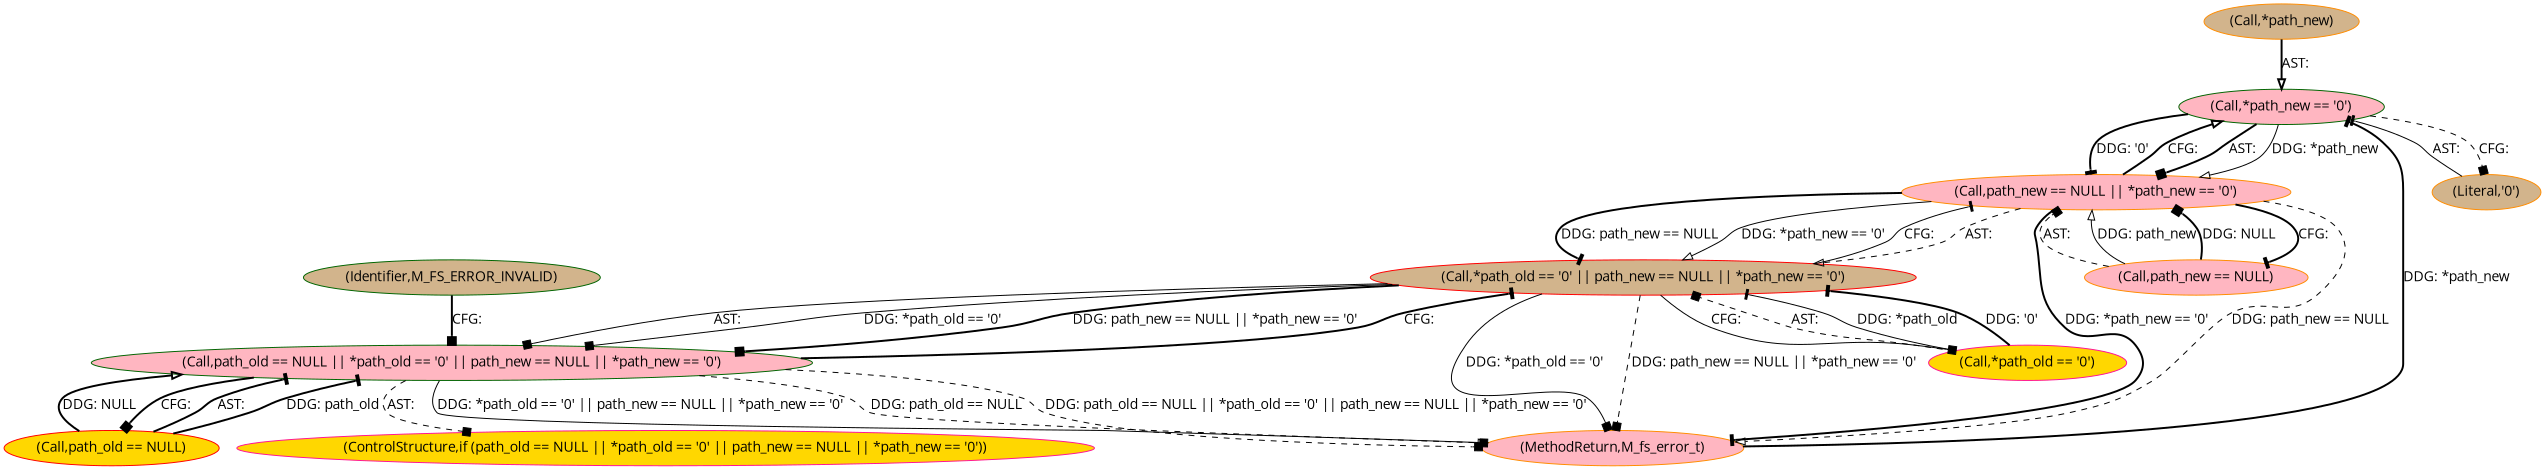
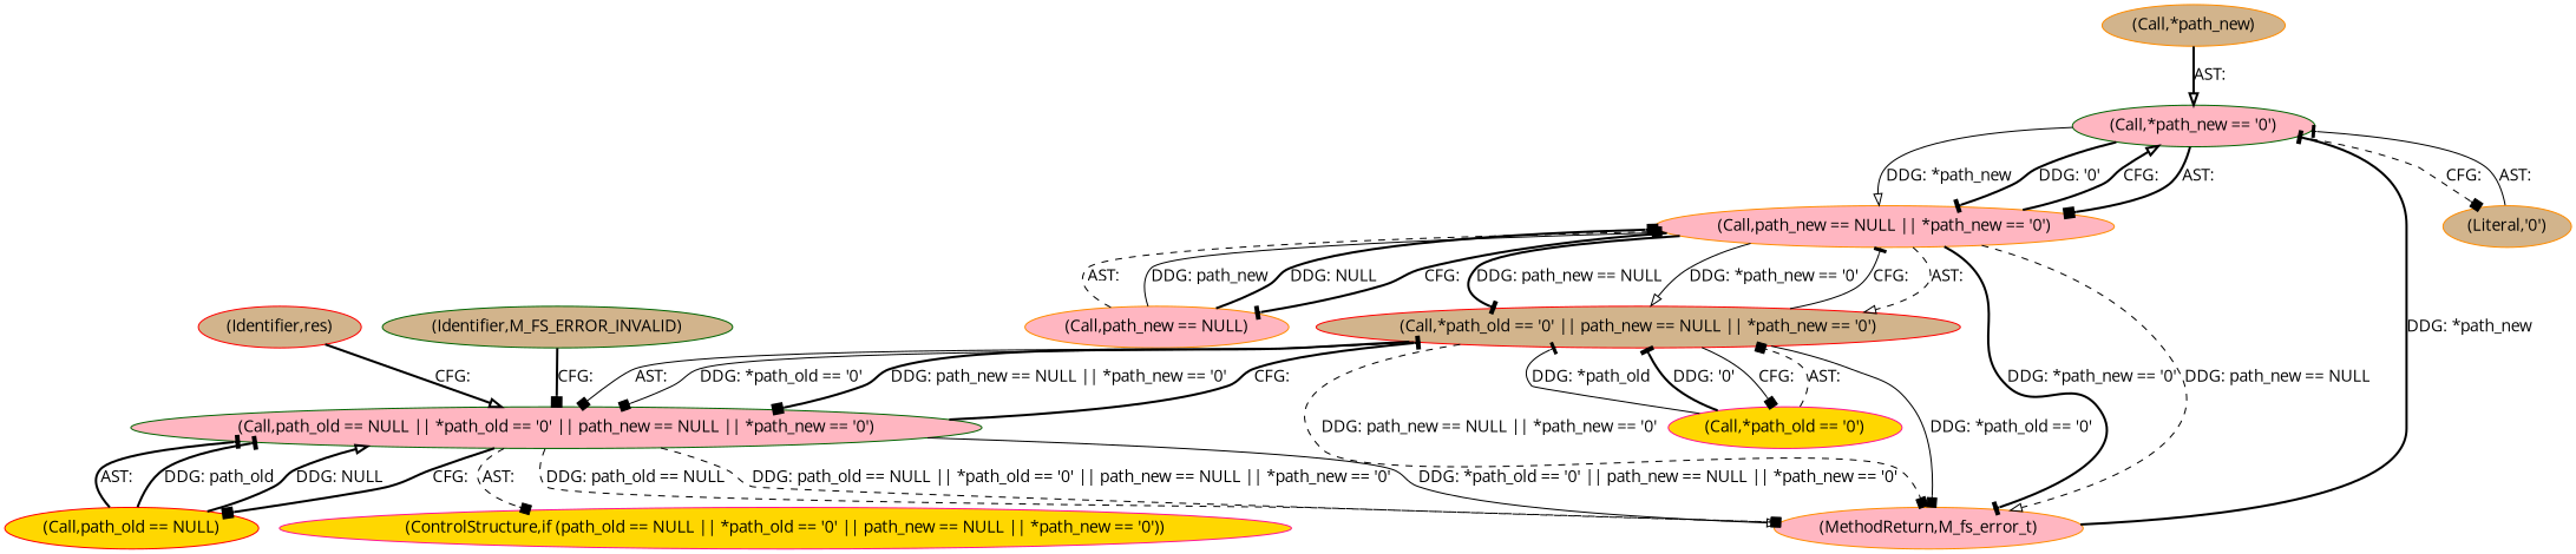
  digraph {
    fontname="Open Sans"
    node [color=darkorange fillcolor=lightpink fontname="Open Sans" style=filled]
    edge [arrowhead=box fontname="Open Sans" style=bold]
    n1 [color=darkgreen label="(Call,*path_new == '\0')"]
    n2 [label="(Call,path_new == NULL || *path_new == '\0')"]
    n3 [fillcolor=tan label="(Literal,'\0')"]
    n4 [label="(MethodReturn,M_fs_error_t)"]
    n5 [color=red fillcolor=tan label="(Call,*path_old == '\0' || path_new == NULL || *path_new == '\0')"]
    n6 [label="(Call,path_new == NULL)"]
    n7 [color=darkgreen label="(Call,path_old == NULL || *path_old == '\0' || path_new == NULL || *path_new == '\0')"]
    n8 [color=deeppink fillcolor=gold label="(Call,*path_old == '\0')"]
    n9 [color=red fillcolor=gold label="(Call,path_old == NULL)"]
    n10 [color=deeppink fillcolor=gold label="(ControlStructure,if (path_old == NULL || *path_old == '\0' || path_new == NULL || *path_new == '\0'))"]
+   n11 [color=red fillcolor=tan label="(Identifier,res)"]
    n12 [color=darkgreen fillcolor=tan label="(Identifier,M_FS_ERROR_INVALID)"]
    n13 [fillcolor=tan label="(Call,*path_new)"]
    n1 -> n2 [label="AST: "]
    n1 -> n2 [arrowhead=onormal label="DDG: *path_new" style=solid]
    n1 -> n2 [arrowhead=tee label="DDG: '\0'"]
    n1 -> n3 [label="CFG: " style=dashed]
    n2 -> n1 [arrowhead=onormal label="CFG: "]
    n2 -> n4 [arrowhead=tee label="DDG: *path_new == '\0'"]
    n2 -> n4 [arrowhead=onormal label="DDG: path_new == NULL" style=dashed]
    n2 -> n5 [arrowhead=onormal label="AST: " style=dashed]
    n2 -> n5 [arrowhead=tee label="DDG: path_new == NULL"]
    n2 -> n5 [arrowhead=onormal label="DDG: *path_new == '\0'" style=solid]
    n2 -> n6 [arrowhead=tee label="CFG: "]
    n3 -> n1 [arrowhead=tee label="AST: " style=solid]
    n4 -> n1 [arrowhead=tee label="DDG: *path_new"]
    n5 -> n2 [arrowhead=tee label="CFG: " style=solid]
    n5 -> n4 [label="DDG: *path_old == '\0'" style=solid]
    n5 -> n4 [label="DDG: path_new == NULL || *path_new == '\0'" style=dashed]
    n5 -> n7 [label="AST: " style=solid]
    n5 -> n7 [label="DDG: *path_old == '\0'" style=solid]
    n5 -> n7 [label="DDG: path_new == NULL || *path_new == '\0'"]
    n5 -> n8 [label="CFG: " style=solid]
    n6 -> n2 [label="AST: " style=dashed]
    n6 -> n2 [arrowhead=onormal label="DDG: path_new" style=solid]
    n6 -> n2 [label="DDG: NULL"]
    n7 -> n4 [label="DDG: path_old == NULL" style=dashed]
    n7 -> n4 [label="DDG: path_old == NULL || *path_old == '\0' || path_new == NULL || *path_new == '\0'" style=dashed]
    n7 -> n4 [arrowhead=onormal label="DDG: *path_old == '\0' || path_new == NULL || *path_new == '\0'" style=solid]
    n7 -> n5 [arrowhead=tee label="CFG: "]
    n7 -> n9 [label="CFG: "]
    n7 -> n10 [label="AST: " style=dashed]
    n8 -> n5 [label="AST: " style=dashed]
    n8 -> n5 [arrowhead=tee label="DDG: *path_old" style=solid]
    n8 -> n5 [arrowhead=tee label="DDG: '\0'"]
    n9 -> n7 [arrowhead=tee label="AST: "]
    n9 -> n7 [arrowhead=tee label="DDG: path_old"]
    n9 -> n7 [arrowhead=onormal label="DDG: NULL"]
+   n11 -> n7 [arrowhead=onormal label="CFG: "]
    n12 -> n7 [label="CFG: "]
    n13 -> n1 [arrowhead=onormal label="AST: "]
  }
